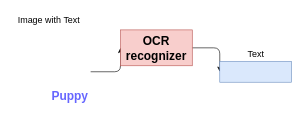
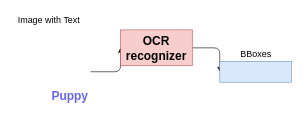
  <mxCell id="0" />
  <mxCell id="1" parent="0" />
  <mxCell id="2" style="edgeStyle=segmentEdgeStyle;orthogonalLoop=1;jettySize=auto;html=1;exitX=1;exitY=0.5;exitDx=0;exitDy=0;entryX=0;entryY=0.5;entryDx=0;entryDy=0;" edge="1" parent="1" source="3" target="7"><mxGeometry relative="1" as="geometry" /></mxCell>
  <mxCell id="3" value="" style="shape=image;verticalLabelPosition=bottom;labelBackgroundColor=#ffffff;verticalAlign=top;aspect=fixed;imageAspect=0;image=https://encrypted-tbn0.gstatic.com/images?q=tbn:ANd9GcTP7Wd08iVYkOO-hhVZWVUm-8mzEVAFazYbdfaNAal0LT6DmfqvnQ;" vertex="1" parent="1"><mxGeometry x="36.034" y="62.5" width="114" height="114" as="geometry" /></mxCell>
  <mxCell id="4" value="&lt;font size=&quot;1&quot; color=&quot;#6666ff&quot;&gt;&lt;b style=&quot;font-size: 20px&quot;&gt;Puppy&lt;/b&gt;&lt;/font&gt;" style="text;html=1;resizable=0;points=[];autosize=1;align=left;verticalAlign=top;spacingTop=-4;" vertex="1" parent="1"><mxGeometry x="83" y="144.5" width="80" height="20" as="geometry" /></mxCell>
  <mxCell id="5" value="&lt;span style=&quot;font-size: 15px&quot;&gt;Image with Text&lt;br&gt;&lt;/span&gt;" style="text;html=1;resizable=0;points=[];autosize=1;align=center;verticalAlign=top;spacingTop=-4;" vertex="1" parent="1"><mxGeometry x="20" y="20.5" width="120" height="20" as="geometry" /></mxCell>
  <mxCell id="6" style="edgeStyle=segmentEdgeStyle;orthogonalLoop=1;jettySize=auto;html=1;exitX=1;exitY=0.5;exitDx=0;exitDy=0;entryX=0;entryY=0.5;entryDx=0;entryDy=0;" edge="1" parent="1" source="7" target="8"><mxGeometry relative="1" as="geometry" /></mxCell>
  <mxCell id="7" value="&lt;font style=&quot;font-size: 20px&quot;&gt;&lt;b&gt;OCR&lt;br&gt;recognizer&lt;br&gt;&lt;/b&gt;&lt;/font&gt;" style="rounded=0;whiteSpace=wrap;html=1;fillColor=#f8cecc;strokeColor=#b85450;" vertex="1" parent="1"><mxGeometry x="200" y="49.5" width="120" height="60" as="geometry" /></mxCell>
  <mxCell id="8" value="" style="rounded=0;whiteSpace=wrap;html=1;fillColor=#dae8fc;strokeColor=#6c8ebf;" vertex="1" parent="1"><mxGeometry x="366" y="102" width="120" height="35" as="geometry" /></mxCell>
- <mxCell id="9" value="&lt;span style=&quot;font-size: 15px&quot;&gt;Text&lt;/span&gt;" style="text;html=1;resizable=0;points=[];autosize=1;align=center;verticalAlign=top;spacingTop=-4;" vertex="1" parent="1"><mxGeometry x="391" y="77.5" width="70" height="20" as="geometry" /></mxCell>
+ <mxCell id="9" value="&lt;span style=&quot;font-size: 15px&quot;&gt;BBoxes&lt;/span&gt;" style="text;html=1;resizable=0;points=[];autosize=1;align=center;verticalAlign=top;spacingTop=-4;" vertex="1" parent="1"><mxGeometry x="391" y="77.5" width="70" height="20" as="geometry" /></mxCell>
